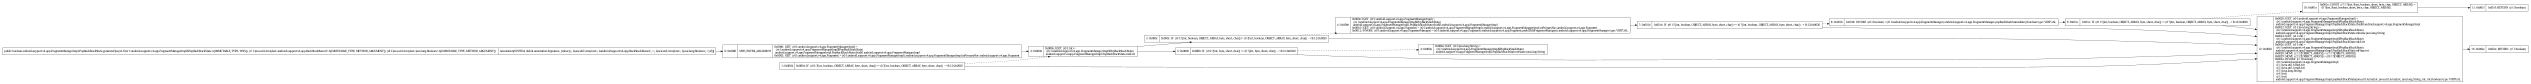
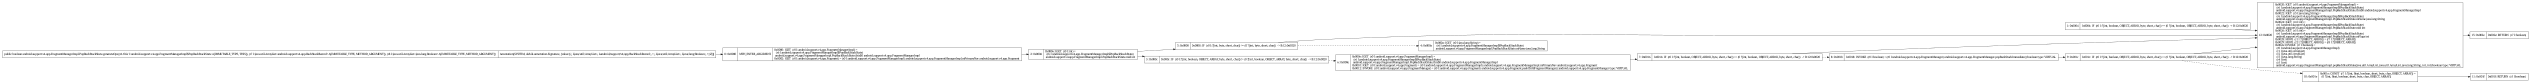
  digraph {
    fontname="PT Serif"
    rankdir=LR
    node [fontname="PT Serif" shape=record]
    edge [fontname="PT Serif"]
    n1 [label="{0\:\ 0x0000|MTH_ENTER_ARGUMENT\l|0x0000: IGET  (r0 I:android.support.v4.app.FragmentManagerImpl) = \l  (r6 I:android.support.v4.app.FragmentManagerImpl$PopBackStackState)\l android.support.v4.app.FragmentManagerImpl.PopBackStackState.this$0 android.support.v4.app.FragmentManagerImpl \l0x0002: IGET  (r0 I:android.support.v4.app.Fragment) = (r0 I:android.support.v4.app.FragmentManagerImpl) android.support.v4.app.FragmentManagerImpl.mPrimaryNav android.support.v4.app.Fragment \l}"]
    n2 [label="{2\:\ 0x0006|0x0006: IGET  (r0 I:int) = \l  (r6 I:android.support.v4.app.FragmentManagerImpl$PopBackStackState)\l android.support.v4.app.FragmentManagerImpl.PopBackStackState.mId int \l}"]
    n3 [label="{1\:\ 0x0004|0x0004: IF  (r0 I:?[int, boolean, OBJECT, ARRAY, byte, short, char]) == (0 ?[int, boolean, OBJECT, ARRAY, byte, short, char])  \-\> B:12:0x0020 \l}"]
    n4 [label="{12\:\ 0x0020|0x0020: IGET  (r0 I:android.support.v4.app.FragmentManagerImpl) = \l  (r6 I:android.support.v4.app.FragmentManagerImpl$PopBackStackState)\l android.support.v4.app.FragmentManagerImpl.PopBackStackState.this$0 android.support.v4.app.FragmentManagerImpl \l0x0022: IGET  (r3 I:java.lang.String) = \l  (r6 I:android.support.v4.app.FragmentManagerImpl$PopBackStackState)\l android.support.v4.app.FragmentManagerImpl.PopBackStackState.mName java.lang.String \l0x0024: IGET  (r4 I:int) = \l  (r6 I:android.support.v4.app.FragmentManagerImpl$PopBackStackState)\l android.support.v4.app.FragmentManagerImpl.PopBackStackState.mId int \l0x0026: IGET  (r5 I:int) = \l  (r6 I:android.support.v4.app.FragmentManagerImpl$PopBackStackState)\l android.support.v4.app.FragmentManagerImpl.PopBackStackState.mFlags int \l0x0028: MOVE  (r1 I:?[OBJECT, ARRAY]) = (r7 I:?[OBJECT, ARRAY]) \l0x0029: MOVE  (r2 I:?[OBJECT, ARRAY]) = (r8 I:?[OBJECT, ARRAY]) \l0x002a: INVOKE  (r7 I:boolean) = \l  (r0 I:android.support.v4.app.FragmentManagerImpl)\l  (r1 I:java.util.ArrayList)\l  (r2 I:java.util.ArrayList)\l  (r3 I:java.lang.String)\l  (r4 I:int)\l  (r5 I:int)\l android.support.v4.app.FragmentManagerImpl.popBackStackState(java.util.ArrayList, java.util.ArrayList, java.lang.String, int, int):boolean type: VIRTUAL \l}"]
    n5 [label="{3\:\ 0x0008|0x0008: IF  (r0 I:?[int, byte, short, char]) \>= (0 ?[int, byte, short, char])  \-\> B:12:0x0020 \l}"]
    n6 [label="{5\:\ 0x000c|0x000c: IF  (r0 I:?[int, boolean, OBJECT, ARRAY, byte, short, char]) != (0 ?[int, boolean, OBJECT, ARRAY, byte, short, char])  \-\> B:12:0x0020 \l}"]
    n7 [label="{13\:\ 0x002e|0x002e: RETURN  (r7 I:boolean) \l}"]
    n8 [label="{4\:\ 0x000a|0x000a: IGET  (r0 I:java.lang.String) = \l  (r6 I:android.support.v4.app.FragmentManagerImpl$PopBackStackState)\l android.support.v4.app.FragmentManagerImpl.PopBackStackState.mName java.lang.String \l}"]
    n9 [label="{6\:\ 0x000e|0x000e: IGET  (r0 I:android.support.v4.app.FragmentManagerImpl) = \l  (r6 I:android.support.v4.app.FragmentManagerImpl$PopBackStackState)\l android.support.v4.app.FragmentManagerImpl.PopBackStackState.this$0 android.support.v4.app.FragmentManagerImpl \l0x0010: IGET  (r0 I:android.support.v4.app.Fragment) = (r0 I:android.support.v4.app.FragmentManagerImpl) android.support.v4.app.FragmentManagerImpl.mPrimaryNav android.support.v4.app.Fragment \l0x0012: INVOKE  (r0 I:android.support.v4.app.FragmentManager) = (r0 I:android.support.v4.app.Fragment) android.support.v4.app.Fragment.peekChildFragmentManager():android.support.v4.app.FragmentManager type: VIRTUAL \l}"]
    n10 [label="{7\:\ 0x0016|0x0016: IF  (r0 I:?[int, boolean, OBJECT, ARRAY, byte, short, char]) == (0 ?[int, boolean, OBJECT, ARRAY, byte, short, char])  \-\> B:12:0x0020 \l}"]
    n11 [label="{8\:\ 0x0018|0x0018: INVOKE  (r0 I:boolean) = (r0 I:android.support.v4.app.FragmentManager) android.support.v4.app.FragmentManager.popBackStackImmediate():boolean type: VIRTUAL \l}"]
    n12 [label="{9\:\ 0x001c|0x001c: IF  (r0 I:?[int, boolean, OBJECT, ARRAY, byte, short, char]) == (0 ?[int, boolean, OBJECT, ARRAY, byte, short, char])  \-\> B:12:0x0020 \l}"]
    n13 [label="{10\:\ 0x001e|0x001e: CONST  (r7 I:?[int, float, boolean, short, byte, char, OBJECT, ARRAY]) = \l  (0 ?[int, float, boolean, short, byte, char, OBJECT, ARRAY])\l \l}"]
    n14 [label="{11\:\ 0x001f|0x001f: RETURN  (r5 I:boolean) \l}"]
    n15 [label="{public boolean android.support.v4.app.FragmentManagerImpl.PopBackStackState.generateOps((r6 'this' I:android.support.v4.app.FragmentManagerImpl$PopBackStackState A[IMMUTABLE_TYPE, THIS]), (r7 I:java.util.ArrayList\<android.support.v4.app.BackStackRecord\> A[IMMUTABLE_TYPE, METHOD_ARGUMENT]), (r8 I:java.util.ArrayList\<java.lang.Boolean\> A[IMMUTABLE_TYPE, METHOD_ARGUMENT]))  | Annotation[SYSTEM, dalvik.annotation.Signature, \{value=[(, Ljava\/util\/ArrayList\<, Landroid\/support\/v4\/app\/BackStackRecord;, \>;, Ljava\/util\/ArrayList\<, Ljava\/lang\/Boolean;, \>;)Z]\}]\l}"]
    n1 -> n2
    n2 -> n5
    n2 -> n6
-   n3 -> n2 [style=dashed]
    n3 -> n4
    n4 -> n7
    n5 -> n4
    n5 -> n8 [style=dashed]
-   n6 -> n4
    n6 -> n9 [style=dashed]
    n9 -> n10
    n10 -> n4
    n10 -> n11 [style=dashed]
    n11 -> n12
    n12 -> n4
    n12 -> n13 [style=dashed]
    n13 -> n14
    n15 -> n1
  }
